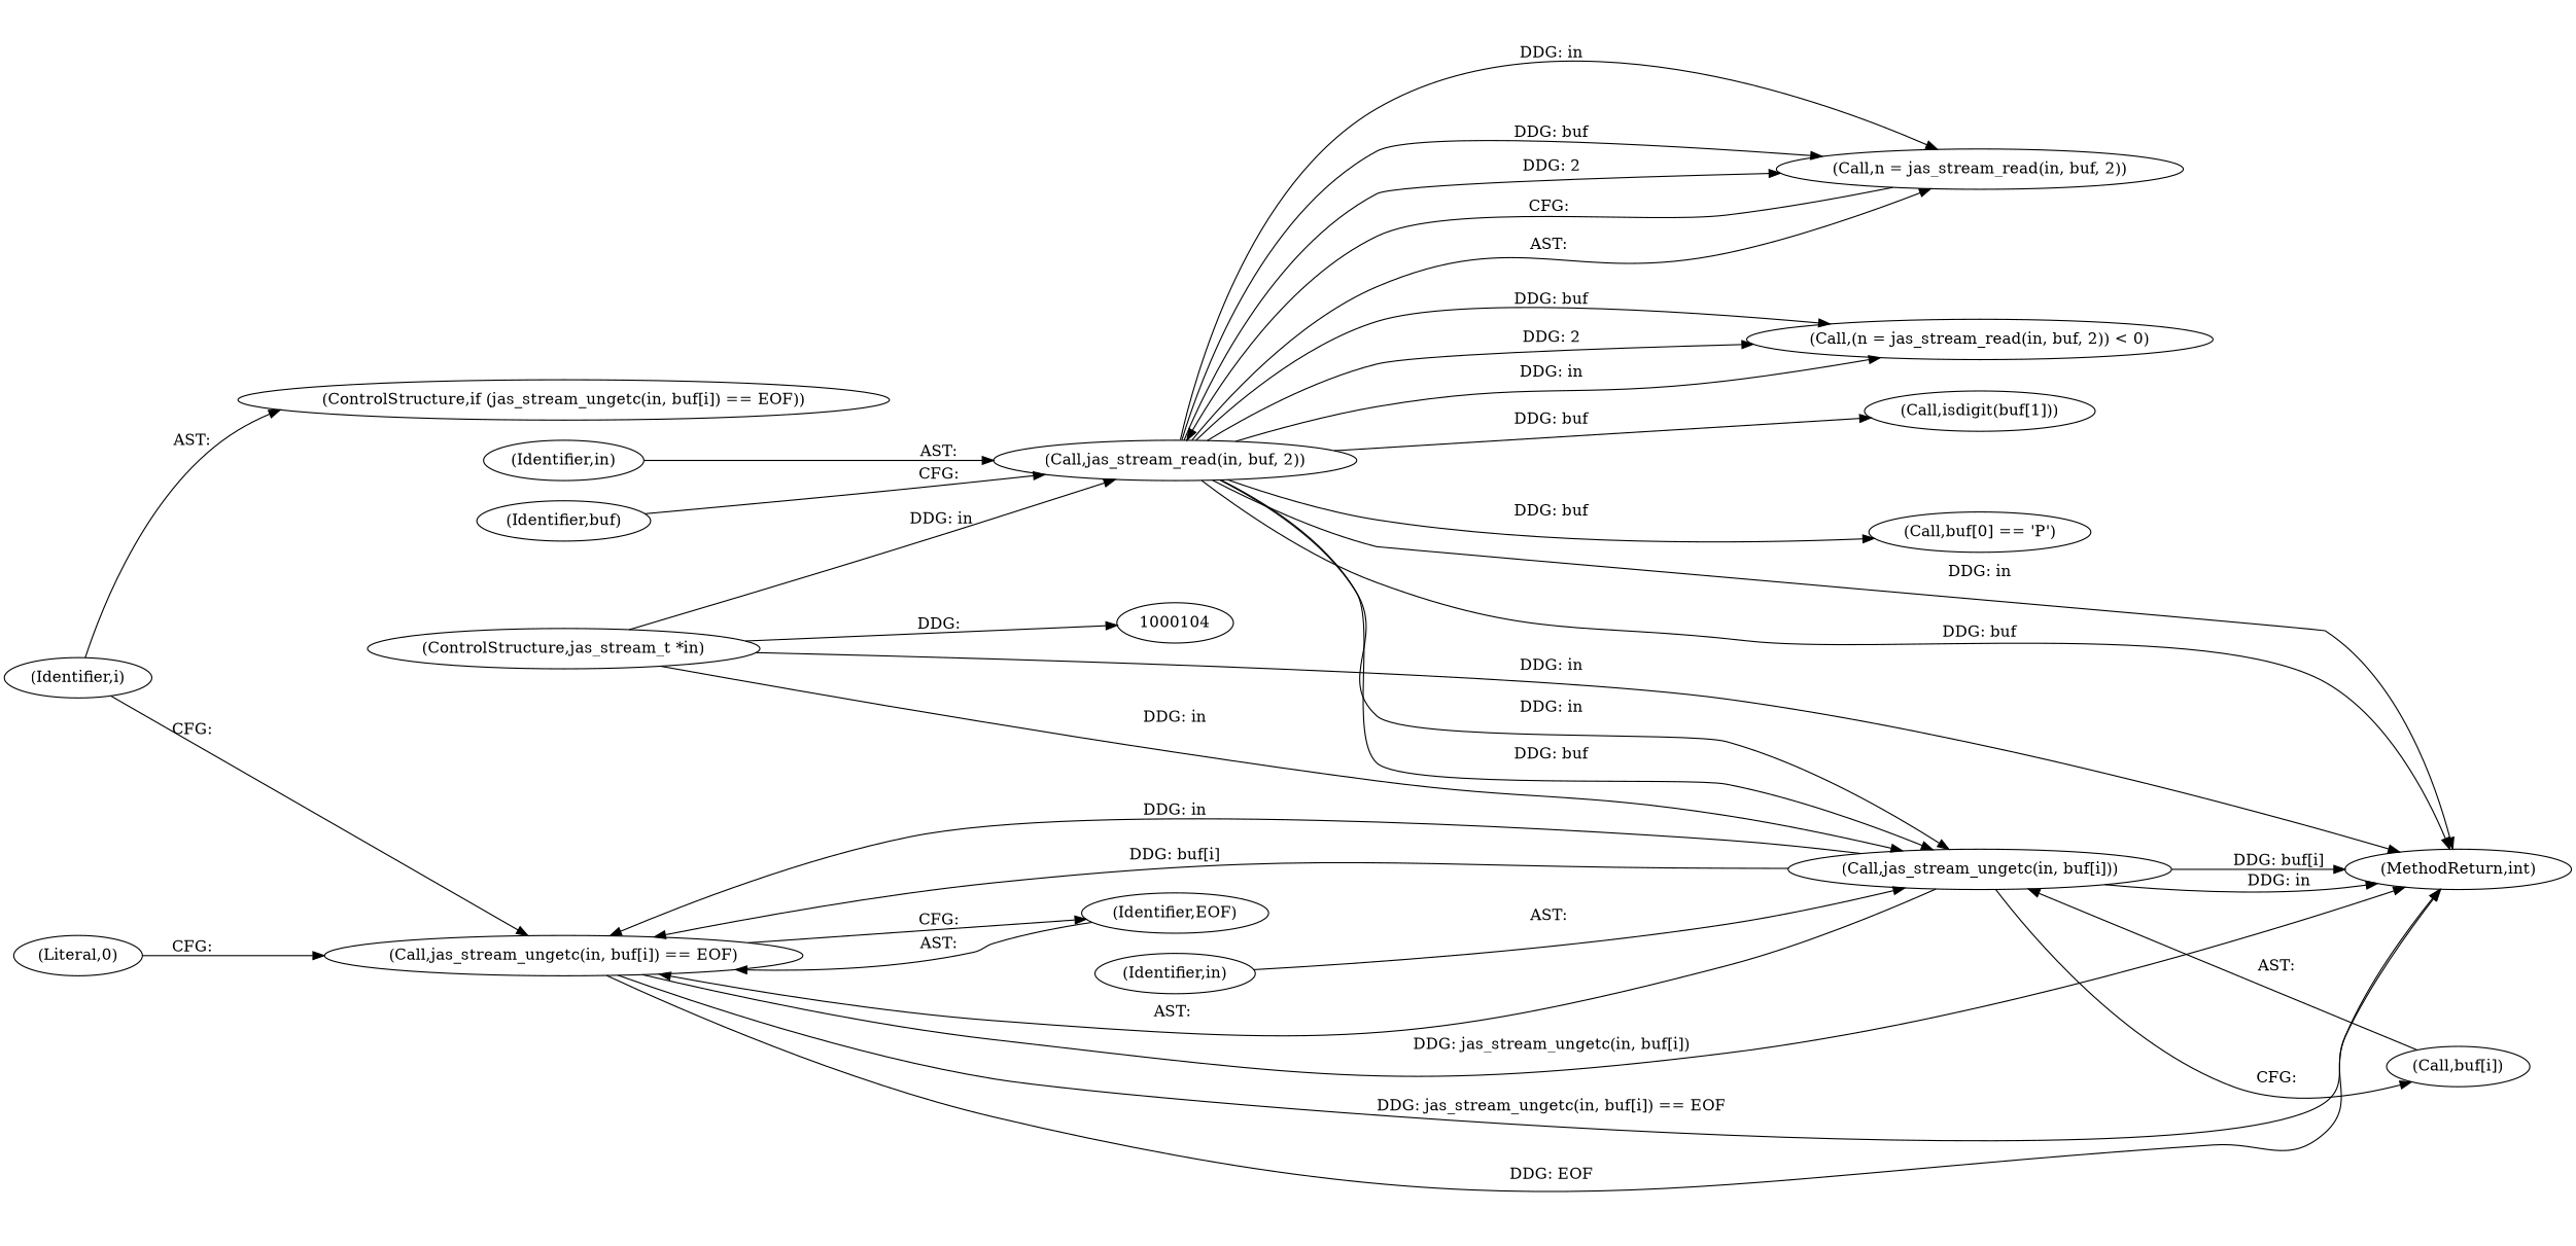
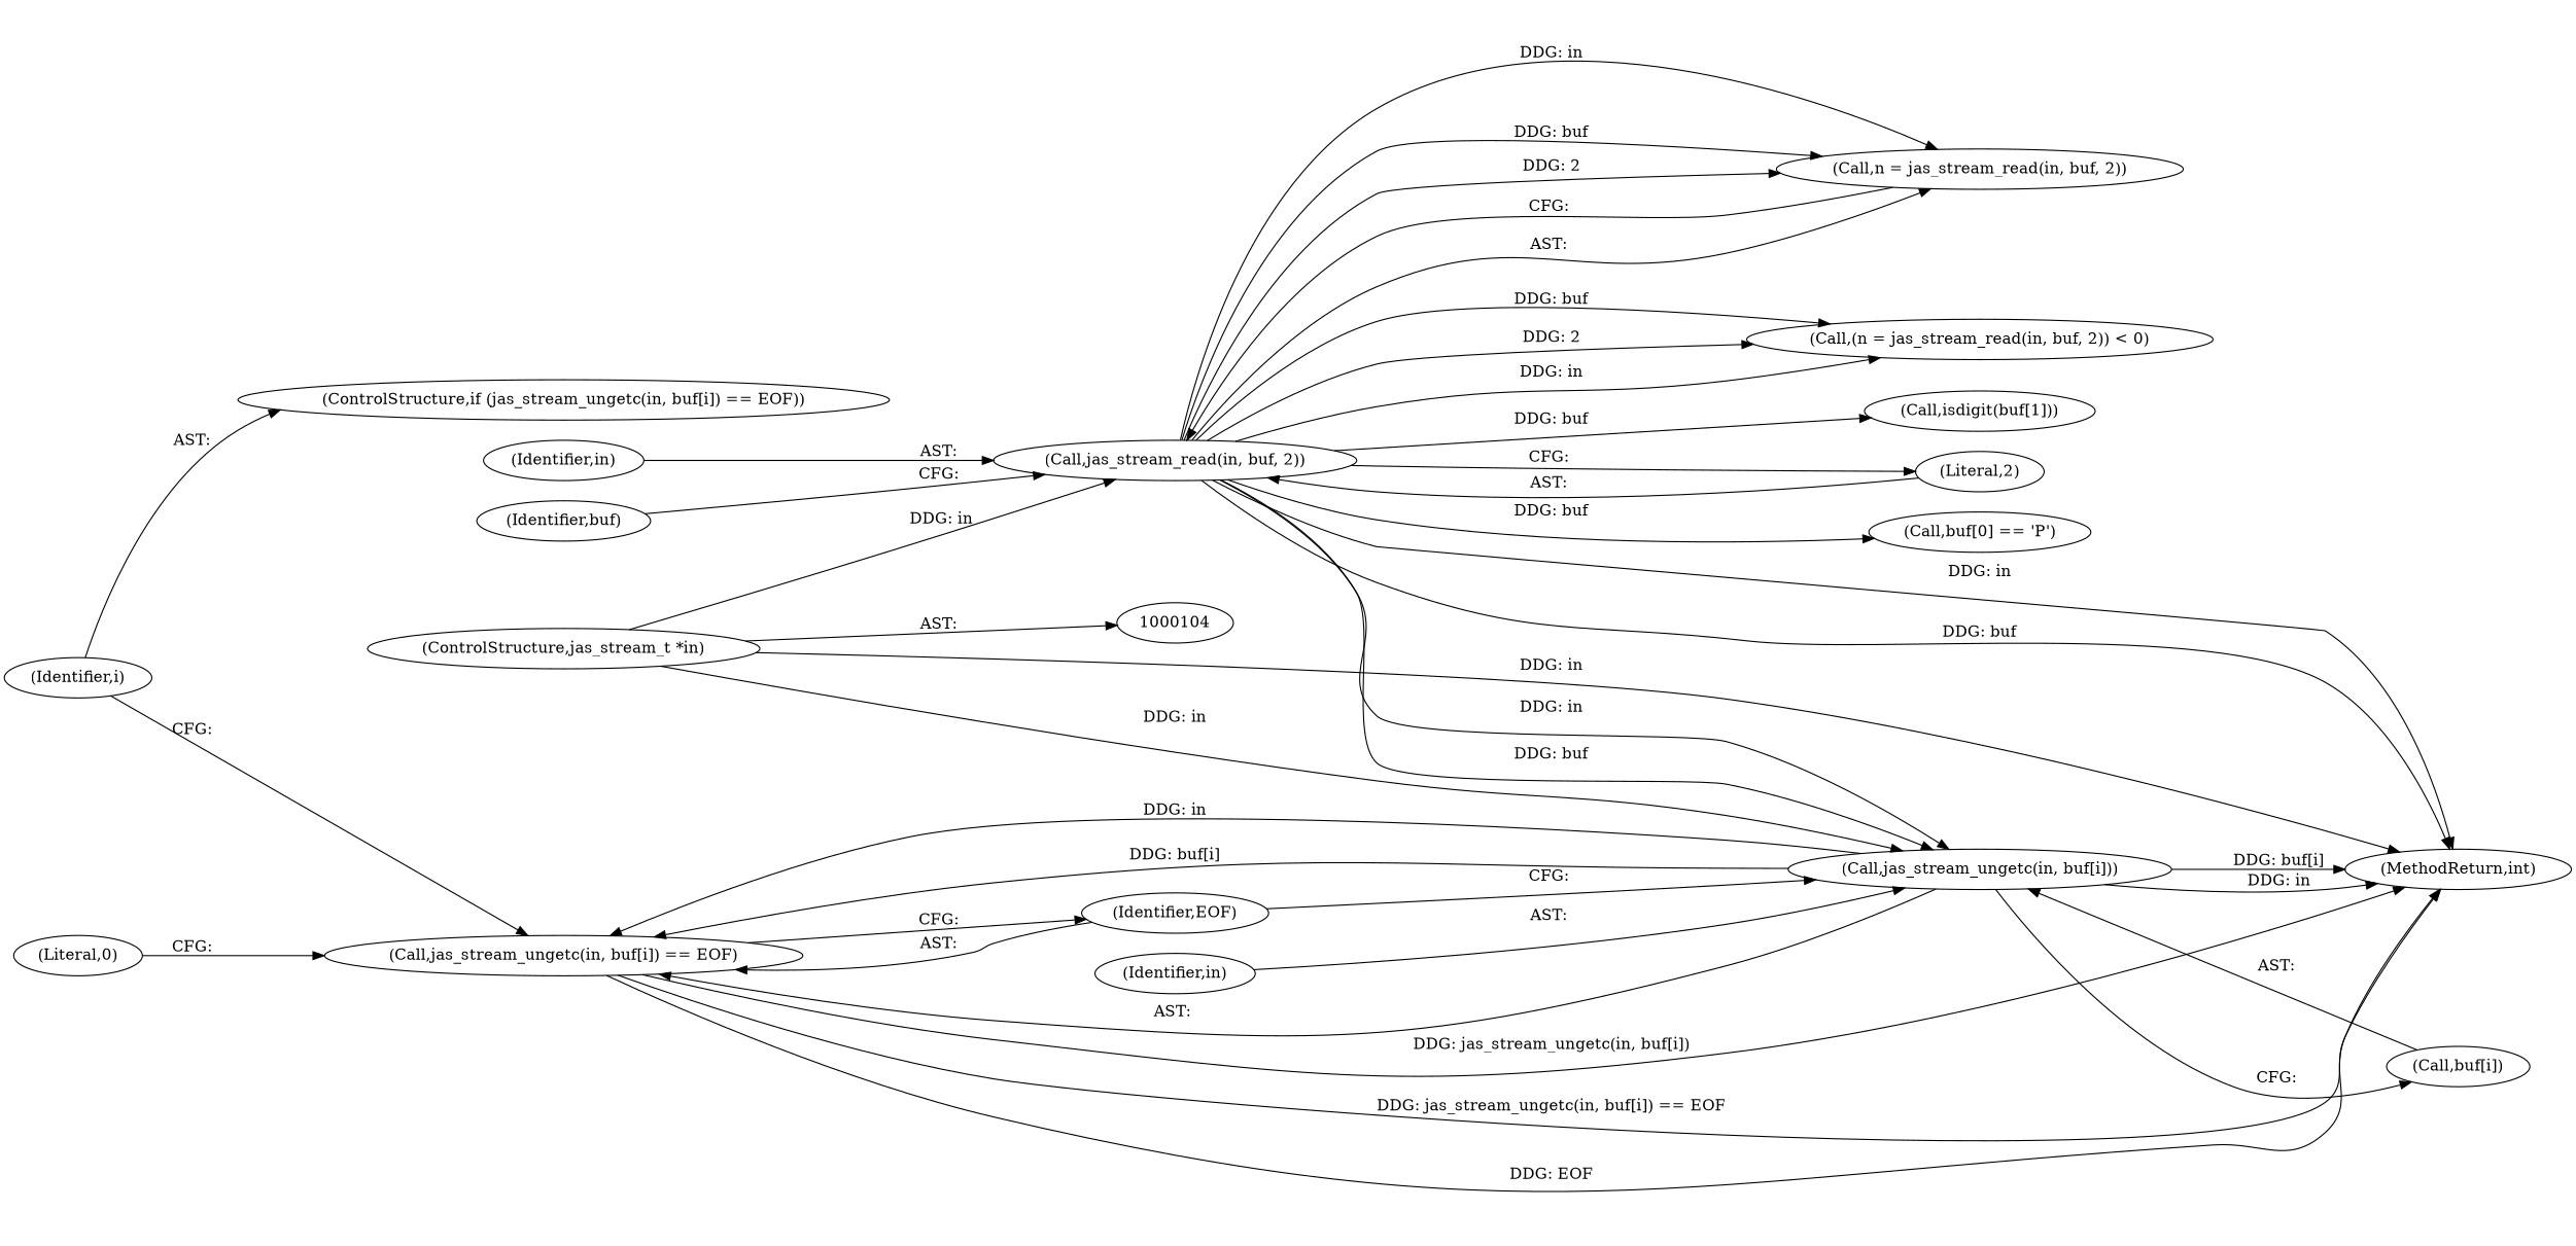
  digraph {
    rankdir=LR
    n1 [label="(Call,jas_stream_ungetc(in, buf[i]) == EOF)"]
    n2 [label="(MethodReturn,int)"]
    n3 [label="(Identifier,EOF)"]
    n4 [label="(ControlStructure,if (jas_stream_ungetc(in, buf[i]) == EOF))"]
    n5 [label="(Call,jas_stream_ungetc(in, buf[i]))"]
    n6 [label="(Call,buf[i])"]
    n7 [label="(Call,jas_stream_read(in, buf, 2))"]
    n8 [label="(Call,n = jas_stream_read(in, buf, 2))"]
    n9 [label="(Call,(n = jas_stream_read(in, buf, 2)) < 0)"]
    n10 [label="(Call,isdigit(buf[1]))"]
+   n11 [label="(Literal,2)"]
    n12 [label="(Call,buf[0] == 'P')"]
    n13 [label="(ControlStructure,jas_stream_t *in)"]
    1000104
    n15 [label="(Identifier,i)"]
    n16 [label="(Literal,0)"]
    n17 [label="(Identifier,buf)"]
    n18 [label="(Identifier,in)"]
    n19 [label="(Identifier,in)"]
    n1 -> n2 [label="DDG: jas_stream_ungetc(in, buf[i])"]
    n1 -> n2 [label="DDG: jas_stream_ungetc(in, buf[i]) == EOF"]
    n1 -> n2 [label="DDG: EOF"]
    n1 -> n3 [label="CFG: "]
    n3 -> n1 [label="AST: "]
+   n3 -> n5 [label="CFG: "]
    n5 -> n1 [label="AST: "]
    n5 -> n1 [label="DDG: in"]
    n5 -> n1 [label="DDG: buf[i]"]
    n5 -> n2 [label="DDG: in"]
    n5 -> n2 [label="DDG: buf[i]"]
    n5 -> n6 [label="CFG: "]
    n6 -> n5 [label="AST: "]
    n7 -> n2 [label="DDG: in"]
    n7 -> n2 [label="DDG: buf"]
    n7 -> n5 [label="DDG: in"]
    n7 -> n5 [label="DDG: buf"]
    n7 -> n8 [label="AST: "]
    n7 -> n8 [label="DDG: in"]
    n7 -> n8 [label="DDG: buf"]
    n7 -> n8 [label="DDG: 2"]
    n7 -> n9 [label="DDG: in"]
    n7 -> n9 [label="DDG: buf"]
    n7 -> n9 [label="DDG: 2"]
    n7 -> n10 [label="DDG: buf"]
+   n7 -> n11 [label="CFG: "]
    n7 -> n12 [label="DDG: buf"]
    n8 -> n7 [label="CFG: "]
+   n11 -> n7 [label="AST: "]
    n13 -> n2 [label="DDG: in"]
    n13 -> n5 [label="DDG: in"]
    n13 -> n7 [label="DDG: in"]
-   n13 -> 1000104 [label="DDG: "]
+   n13 -> 1000104 [label="AST: "]
    n15 -> n1 [label="CFG: "]
    n15 -> n4 [label="AST: "]
    n16 -> n1 [label="CFG: "]
    n17 -> n7 [label="CFG: "]
    n18 -> n5 [label="AST: "]
    n19 -> n7 [label="AST: "]
  }
